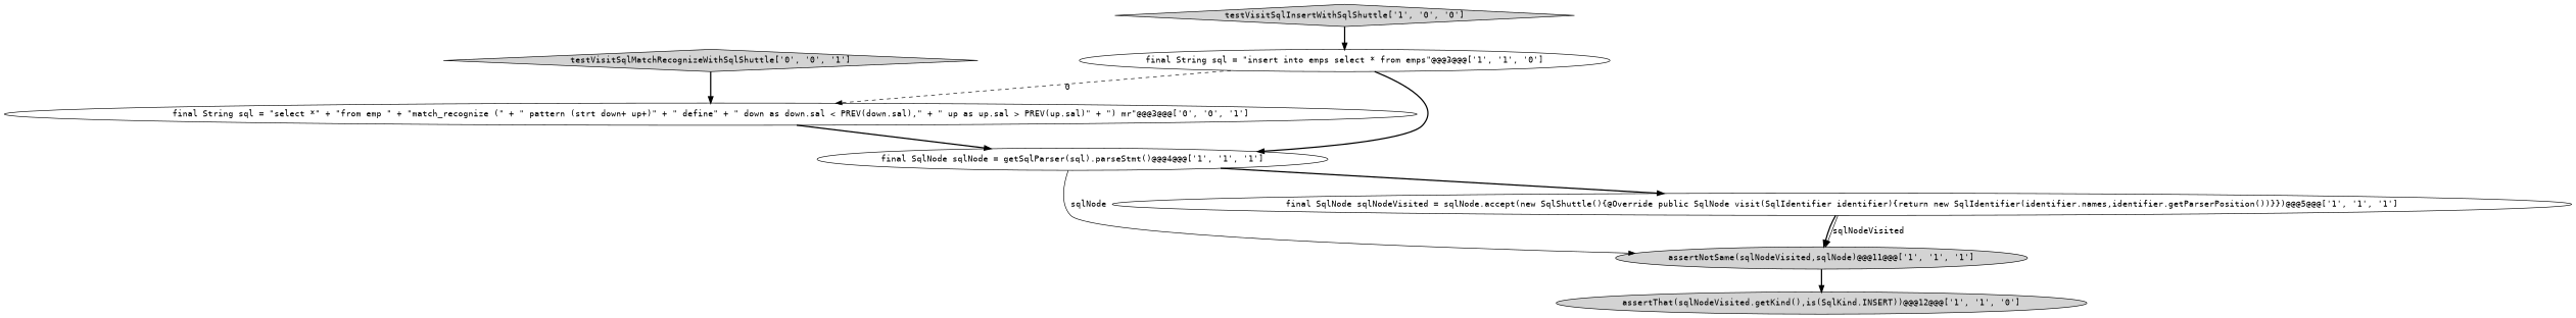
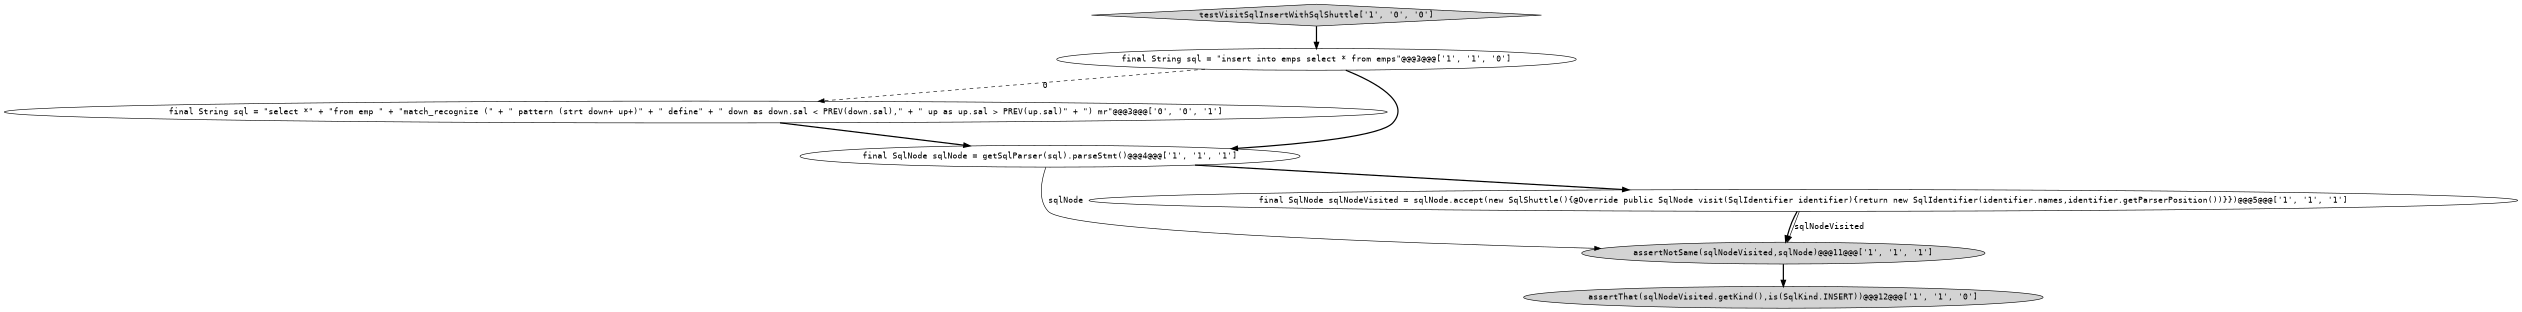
  digraph {
    fontname="DejaVu Sans Mono"
    node [fillcolor=lightgray fontname="DejaVu Sans Mono" shape=ellipse style=filled]
    edge [fontname="DejaVu Sans Mono" style=bold]
    n1 [label="assertNotSame(sqlNodeVisited,sqlNode)@@@11@@@['1', '1', '1']"]
    n2 [label="assertThat(sqlNodeVisited.getKind(),is(SqlKind.INSERT))@@@12@@@['1', '1', '0']"]
    n3 [fillcolor=white label="final SqlNode sqlNodeVisited = sqlNode.accept(new SqlShuttle(){@Override public SqlNode visit(SqlIdentifier identifier){return new SqlIdentifier(identifier.names,identifier.getParserPosition())}})@@@5@@@['1', '1', '1']"]
-   n4 [label="testVisitSqlMatchRecognizeWithSqlShuttle['0', '0', '1']" shape=diamond]
    n5 [fillcolor=white label="final String sql = \"select *\" + \"from emp \" + \"match_recognize (\" + \" pattern (strt down+ up+)\" + \" define\" + \" down as down.sal < PREV(down.sal),\" + \" up as up.sal > PREV(up.sal)\" + \") mr\"@@@3@@@['0', '0', '1']"]
    n6 [fillcolor=white label="final SqlNode sqlNode = getSqlParser(sql).parseStmt()@@@4@@@['1', '1', '1']"]
    n7 [label="testVisitSqlInsertWithSqlShuttle['1', '0', '0']" shape=diamond]
    n8 [fillcolor=white label="final String sql = \"insert into emps select * from emps\"@@@3@@@['1', '1', '0']"]
    n1 -> n2
    n3 -> n1
    n3 -> n1 [label=sqlNodeVisited style=solid]
-   n4 -> n5
    n5 -> n6
    n6 -> n1 [label=sqlNode style=solid]
    n6 -> n3
    n7 -> n8
    n8 -> n5 [label=0 style=dashed]
    n8 -> n6
  }
